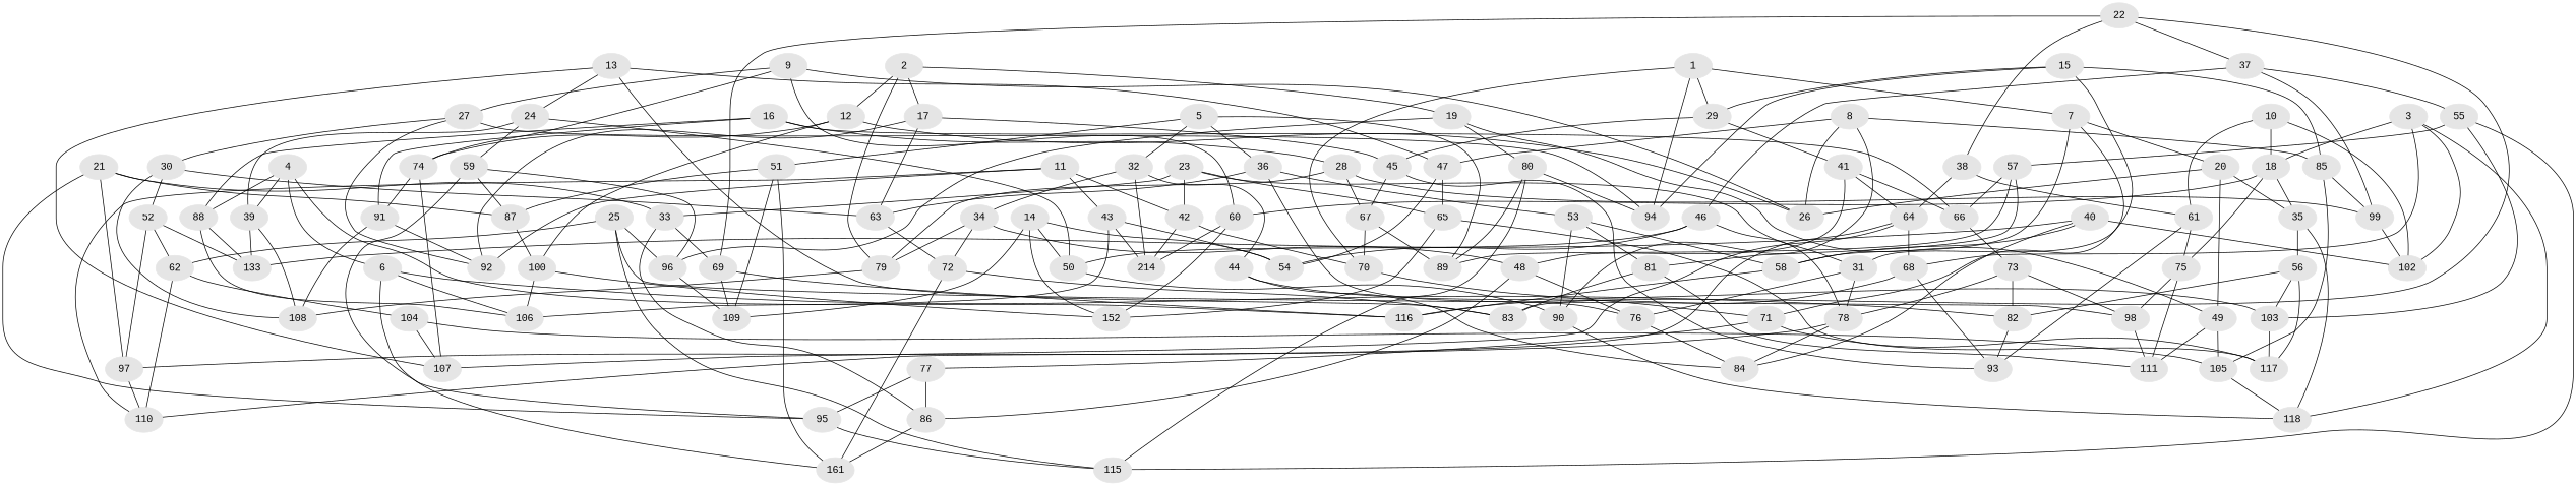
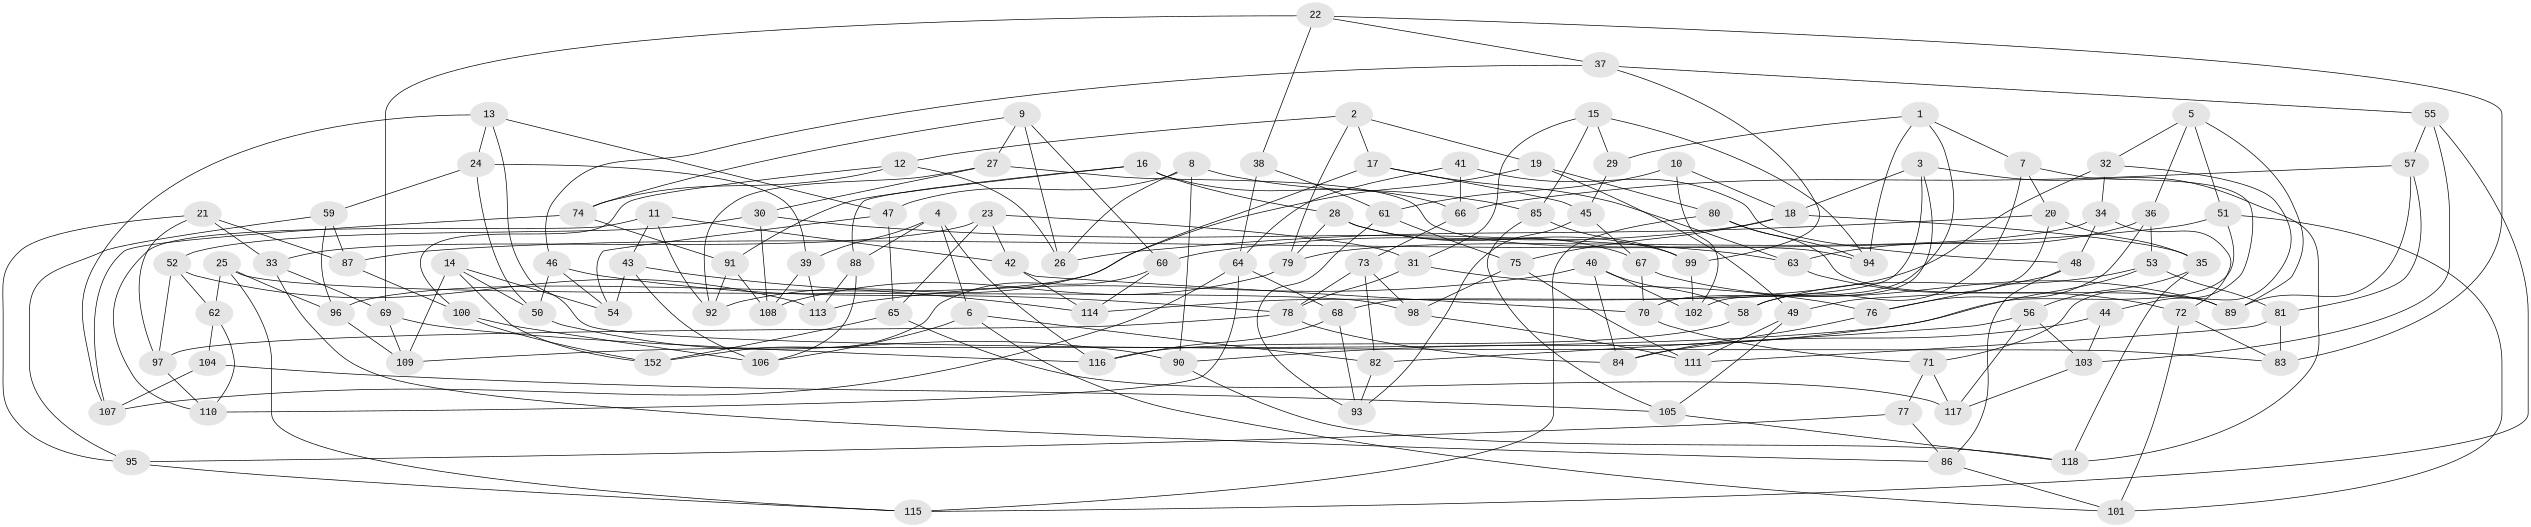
  graph {
    fontname="Liberation Mono"
    node [color=gray90 fontname="Liberation Mono" style=filled]
    edge [fontname="Liberation Mono"]
    1
    7
    29
    70
    94
    20
    58
    71
    45
    41
    2
    12
    17
    19
    79
    26
    74
    100
    92
    63
    49
    80
    96
    108
    3
    18
    68
    102
    118
    60
    75
    35
    116
    93
    4
    6
    39
    88
    82
-   101 [label=161]
+   101
    106
-   113 [label=133]
+   113
    5
    32
    36
    51
    89
    34
    44
-   114 [label=214]
+   114
    76
    53
    109
    87
    117
    77
    8
    47
    85
    90
    54
    65
    99
    105
    9
    27
    30
    n68 [label=152]
    107
    91
    10
    61
    98
    111
    11
    42
    43
    110
    13
    24
    83
    50
    59
    14
    15
    31
    78
    16
    28
    66
    67
    73
    72
    56
    115
    21
    33
    95
    97
    69
    86
    22
    37
    38
    46
    55
    64
    23
    25
    62
    104
    52
    48
    84
    103
    81
    57
    40
    1 -- 7
    1 -- 29
    1 -- 70
    1 -- 94
    7 -- 20
    7 -- 58
    7 -- 71
    29 -- 45
-   29 -- 41
    70 -- 71
    20 -- 26
    20 -- 49
    20 -- 35
    58 -- 116
    71 -- 117
    71 -- 77
    45 -- 93
    45 -- 67
    41 -- 66
    41 -- 64
    41 -- 48
    2 -- 12
    2 -- 17
    2 -- 19
    2 -- 79
    12 -- 26
    12 -- 74
    12 -- 100
    17 -- 45
    17 -- 92
    17 -- 63
    19 -- 49
    19 -- 80
    19 -- 96
    79 -- 108
    74 -- 107
    74 -- 91
    100 -- 106
    100 -- n68
    63 -- 72
    49 -- 105
    49 -- 111
    80 -- 94
    80 -- 89
    80 -- 115
    96 -- 109
    3 -- 18
    3 -- 68
    3 -- 102
    3 -- 118
    18 -- 60
    18 -- 75
    18 -- 35
    68 -- 116
    68 -- 93
    60 -- 114
    60 -- n68
    75 -- 98
    75 -- 111
    35 -- 118
    35 -- 56
    4 -- 116
    4 -- 6
    4 -- 39
    4 -- 88
    6 -- 82
    6 -- 101
    6 -- 106
    39 -- 108
    39 -- 113
    88 -- 106
    88 -- 113
    82 -- 93
    5 -- 32
    5 -- 36
    5 -- 51
    5 -- 89
    32 -- 34
    32 -- 44
    32 -- 114
    36 -- 63
    36 -- 76
    36 -- 53
    51 -- 101
    51 -- 109
    51 -- 87
    34 -- 79
    34 -- 72
    34 -- 48
    44 -- 84
    44 -- 103
    76 -- 84
    53 -- 58
    53 -- 90
    53 -- 81
    87 -- 100
    77 -- 95
    77 -- 86
    8 -- 26
    8 -- 47
    8 -- 85
    8 -- 90
    47 -- 54
    47 -- 65
    85 -- 99
    85 -- 105
    90 -- 118
    65 -- 117
    65 -- n68
    99 -- 102
    105 -- 118
    9 -- 26
    9 -- 74
    9 -- 60
    9 -- 27
    27 -- 94
    27 -- 92
    27 -- 30
    30 -- 63
    30 -- 108
    30 -- 52
    91 -- 92
    91 -- 108
    10 -- 18
    10 -- 102
    10 -- 61
    61 -- 75
    61 -- 93
    98 -- 111
    11 -- 92
    11 -- 42
    11 -- 43
    11 -- 110
    42 -- 70
    42 -- 114
    43 -- 106
    43 -- 114
    43 -- 54
    13 -- 47
    13 -- 107
    13 -- 24
    13 -- 83
    24 -- 39
    24 -- 50
    24 -- 59
    50 -- 90
    59 -- 96
    59 -- 87
    59 -- 95
    14 -- 109
    14 -- 54
    14 -- n68
    14 -- 50
    15 -- 29
    15 -- 94
    15 -- 85
    15 -- 31
    31 -- 76
    31 -- 78
    78 -- 97
    78 -- 84
    16 -- 88
    16 -- 91
    16 -- 28
    16 -- 66
    28 -- 79
    28 -- 99
    28 -- 67
    66 -- 73
    67 -- 70
    67 -- 89
    73 -- 82
    73 -- 98
    73 -- 78
    72 -- 101
    72 -- 83
    56 -- 82
    56 -- 117
    56 -- 103
    21 -- 87
    21 -- 33
    21 -- 95
    21 -- 97
    33 -- 69
    33 -- 86
    95 -- 115
    97 -- 110
    69 -- 116
    69 -- 109
    86 -- 101
    22 -- 83
    22 -- 69
    22 -- 37
    22 -- 38
    37 -- 99
    37 -- 46
    37 -- 55
    38 -- 61
    38 -- 64
    46 -- 54
    46 -- 50
    46 -- 78
    55 -- 115
    55 -- 103
    55 -- 57
    64 -- 68
    64 -- 107
    64 -- 110
    23 -- 65
    23 -- 42
    23 -- 31
    23 -- 33
    25 -- 96
    25 -- 98
    25 -- 115
    25 -- 62
    62 -- 110
    62 -- 104
    104 -- 105
    104 -- 107
    52 -- 113
    52 -- 97
    52 -- 62
    48 -- 76
    48 -- 86
    103 -- 117
    81 -- 111
    81 -- 83
    57 -- 89
    57 -- 66
    57 -- 81
    40 -- 58
    40 -- 102
    40 -- 113
    40 -- 84
  }
